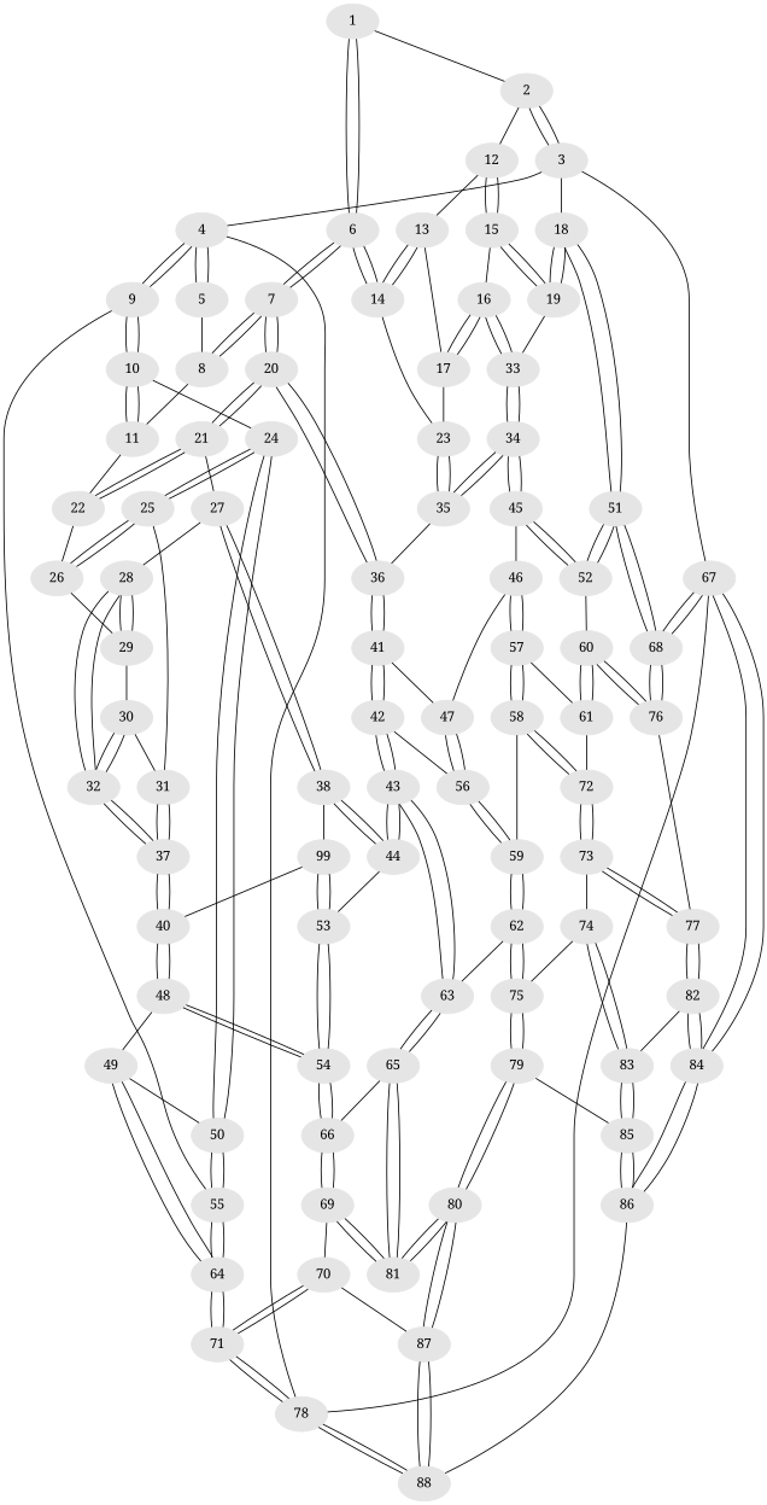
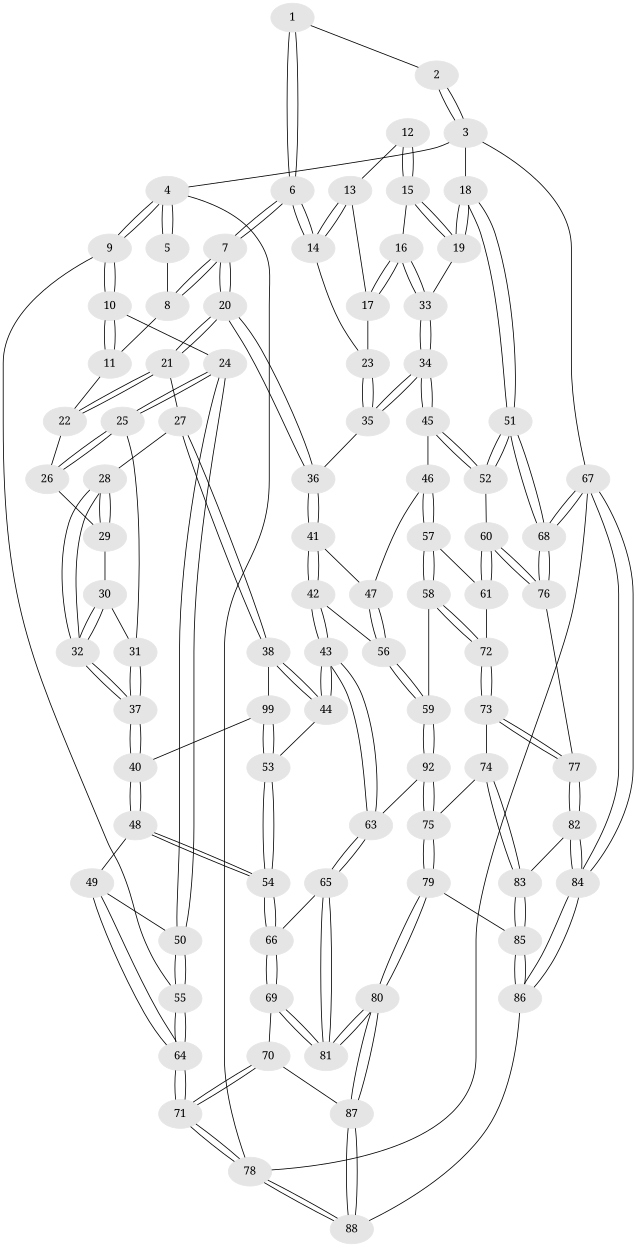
  graph {
    fontname="Noto Serif"
    node [color=gray90 fontname="Noto Serif" style=filled]
    edge [fontname="Noto Serif"]
    1
    2
    6
    3
    12
    7
    14
    4
    18
    67
    13
    15
    5
    9
    78
    19
    51
    68
    84
    8
    10
    55
    88
    11
    20
    23
    21
    36
    22
    24
    64
    25
    50
    26
    17
    16
    35
    33
    34
    52
    27
    41
    28
    38
    29
    31
    37
    30
    32
    n50 [label=99]
    44
    40
    45
    46
    42
    47
    48
    53
    54
    49
    43
    56
    63
    59
    65
    57
    60
    58
    61
    66
    71
    76
    69
-   62
+   62 [label=92]
    72
    73
    75
    77
    79
    81
    70
    86
    87
    74
    83
    82
    85
    80
    1 -- 2
    1 -- 6
    1 -- 6
    2 -- 3
    2 -- 3
-   2 -- 12
    6 -- 7
    6 -- 7
    6 -- 14
    6 -- 14
    3 -- 4
    3 -- 18
    3 -- 67
    12 -- 13
    12 -- 15
    12 -- 15
    7 -- 8
    7 -- 8
    7 -- 20
    7 -- 20
    14 -- 23
    4 -- 5
    4 -- 5
    4 -- 9
    4 -- 9
    4 -- 78
    18 -- 19
    18 -- 19
    18 -- 51
    18 -- 51
    67 -- 78
    67 -- 68
    67 -- 68
    67 -- 84
    67 -- 84
    13 -- 14
    13 -- 14
    13 -- 17
    15 -- 19
    15 -- 19
    15 -- 16
    5 -- 8
    9 -- 10
    9 -- 10
    9 -- 55
    78 -- 88
    78 -- 88
    19 -- 33
    51 -- 68
    51 -- 68
    51 -- 52
    51 -- 52
    68 -- 76
    68 -- 76
    84 -- 86
    84 -- 86
    8 -- 11
    10 -- 11
    10 -- 11
    10 -- 24
    55 -- 64
    55 -- 64
    11 -- 22
    20 -- 21
    20 -- 21
    20 -- 36
    20 -- 36
    23 -- 35
    23 -- 35
    21 -- 22
    21 -- 22
    21 -- 27
    36 -- 41
    36 -- 41
    22 -- 26
    24 -- 25
    24 -- 25
    24 -- 50
    24 -- 50
    64 -- 71
    64 -- 71
    25 -- 26
    25 -- 26
    25 -- 31
    50 -- 55
    50 -- 55
    26 -- 29
    17 -- 23
    16 -- 17
    16 -- 17
    16 -- 33
    16 -- 33
    35 -- 36
    33 -- 34
    33 -- 34
    34 -- 35
    34 -- 35
    34 -- 45
    34 -- 45
    52 -- 60
    27 -- 28
    27 -- 38
    27 -- 38
    41 -- 42
    41 -- 42
    41 -- 47
    28 -- 29
    28 -- 29
    28 -- 32
    28 -- 32
    38 -- n50
    38 -- 44
    38 -- 44
    29 -- 30
    31 -- 37
    31 -- 37
    37 -- 40
    37 -- 40
    30 -- 31
    30 -- 32
    30 -- 32
    32 -- 37
    32 -- 37
    n50 -- 40
    n50 -- 53
    n50 -- 53
    44 -- 53
    40 -- 48
    40 -- 48
    45 -- 52
    45 -- 52
    45 -- 46
    46 -- 47
    46 -- 57
    46 -- 57
    42 -- 43
    42 -- 43
    42 -- 56
    47 -- 56
    47 -- 56
    48 -- 54
    48 -- 54
    48 -- 49
    53 -- 54
    53 -- 54
    54 -- 66
    54 -- 66
    49 -- 64
    49 -- 64
    49 -- 50
    43 -- 44
    43 -- 44
    43 -- 63
    43 -- 63
    56 -- 59
    56 -- 59
    63 -- 65
    63 -- 65
    59 -- 62
    59 -- 62
    65 -- 66
    65 -- 81
    65 -- 81
    57 -- 58
    57 -- 58
    57 -- 61
    60 -- 61
    60 -- 61
    60 -- 76
    60 -- 76
    58 -- 59
    58 -- 72
    58 -- 72
    61 -- 72
    66 -- 69
    66 -- 69
    71 -- 78
    71 -- 78
    76 -- 77
    69 -- 81
    69 -- 81
    69 -- 70
    62 -- 63
    62 -- 75
    62 -- 75
    72 -- 73
    72 -- 73
    73 -- 77
    73 -- 77
    73 -- 74
    75 -- 79
    75 -- 79
    77 -- 82
    77 -- 82
    79 -- 85
    79 -- 80
    79 -- 80
    70 -- 71
    70 -- 71
    70 -- 87
    86 -- 88
    87 -- 88
    87 -- 88
    74 -- 75
    74 -- 83
    74 -- 83
    83 -- 85
    83 -- 85
    82 -- 84
    82 -- 84
    82 -- 83
    85 -- 86
    85 -- 86
    80 -- 81
    80 -- 81
    80 -- 87
    80 -- 87
  }
